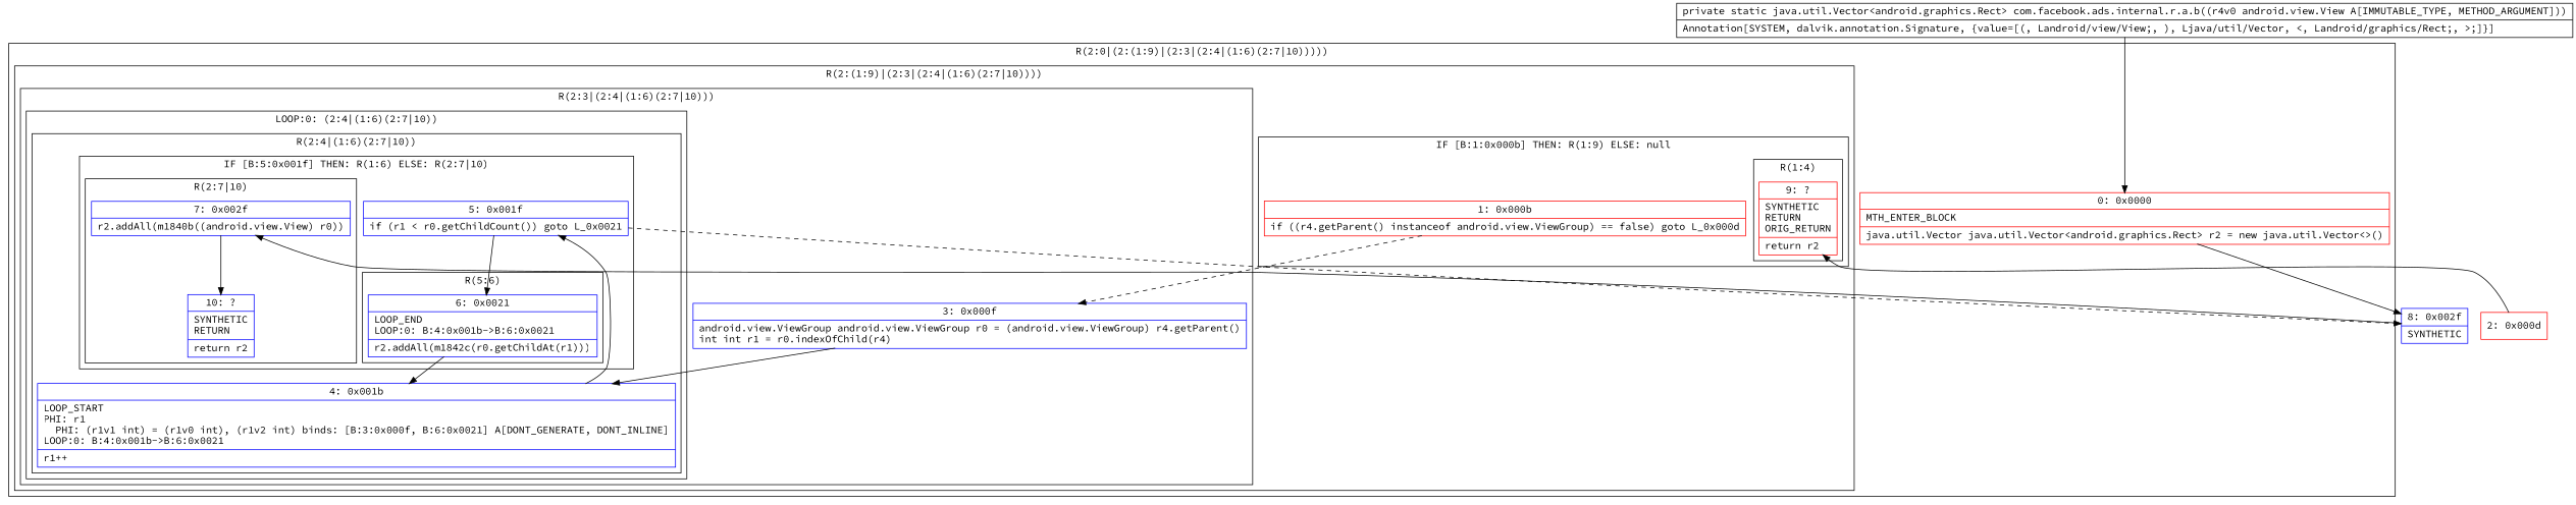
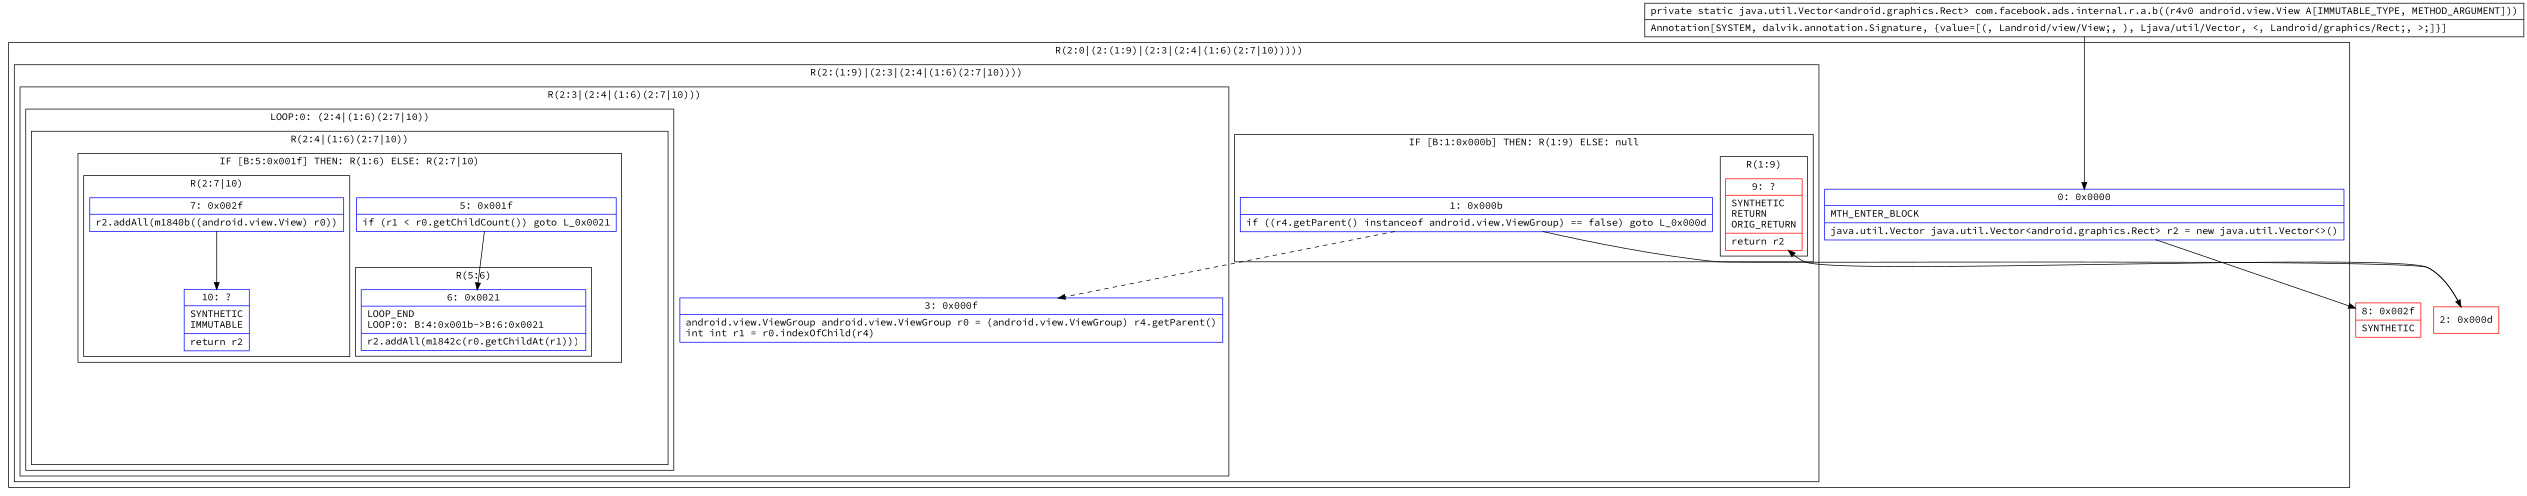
  digraph {
    fontname="Source Code Pro"
    node [color=blue fontname="Source Code Pro" shape=record]
    edge [fontname="Source Code Pro"]
    n1 [color=red label="{9\:\ ?|SYNTHETIC\lRETURN\lORIG_RETURN\l|return r2\l}"]
-   n2 [color=red label="{1\:\ 0x000b|if ((r4.getParent() instanceof android.view.ViewGroup) == false) goto L_0x000d\l}"]
+   n2 [label="{1\:\ 0x000b|if ((r4.getParent() instanceof android.view.ViewGroup) == false) goto L_0x000d\l}"]
    n3 [label="{6\:\ 0x0021|LOOP_END\lLOOP:0: B:4:0x001b\-\>B:6:0x0021\l|r2.addAll(m1842c(r0.getChildAt(r1)))\l}"]
    n4 [label="{7\:\ 0x002f|r2.addAll(m1840b((android.view.View) r0))\l}"]
-   n5 [label="{10\:\ ?|SYNTHETIC\lRETURN\l|return r2\l}"]
+   n5 [label="{10\:\ ?|SYNTHETIC\lIMMUTABLE\l|return r2\l}"]
    n6 [label="{5\:\ 0x001f|if (r1 \< r0.getChildCount()) goto L_0x0021\l}"]
-   n7 [label="{4\:\ 0x001b|LOOP_START\lPHI: r1 \l  PHI: (r1v1 int) = (r1v0 int), (r1v2 int) binds: [B:3:0x000f, B:6:0x0021] A[DONT_GENERATE, DONT_INLINE]\lLOOP:0: B:4:0x001b\-\>B:6:0x0021\l|r1++\l}"]
    n8 [label="{3\:\ 0x000f|android.view.ViewGroup android.view.ViewGroup r0 = (android.view.ViewGroup) r4.getParent()\lint int r1 = r0.indexOfChild(r4)\l}"]
-   n9 [color=red label="{0\:\ 0x0000|MTH_ENTER_BLOCK\l|java.util.Vector java.util.Vector\<android.graphics.Rect\> r2 = new java.util.Vector\<\>()\l}"]
+   n9 [label="{0\:\ 0x0000|MTH_ENTER_BLOCK\l|java.util.Vector java.util.Vector\<android.graphics.Rect\> r2 = new java.util.Vector\<\>()\l}"]
    n10 [color=red label="{2\:\ 0x000d}"]
-   n11 [label="{8\:\ 0x002f|SYNTHETIC\l}"]
+   n11 [color=red label="{8\:\ 0x002f|SYNTHETIC\l}"]
    n12 [label="{private static java.util.Vector\<android.graphics.Rect\> com.facebook.ads.internal.r.a.b((r4v0 android.view.View A[IMMUTABLE_TYPE, METHOD_ARGUMENT]))  | Annotation[SYSTEM, dalvik.annotation.Signature, \{value=[(, Landroid\/view\/View;, ), Ljava\/util\/Vector, \<, Landroid\/graphics\/Rect;, \>;]\}]\l}" color=""]
    subgraph cluster_1 {
      label="R(2:0|(2:(1:9)|(2:3|(2:4|(1:6)(2:7|10)))))"
      n9
      subgraph cluster_2 {
        label="R(2:(1:9)|(2:3|(2:4|(1:6)(2:7|10))))"
        subgraph cluster_3 {
          label="IF [B:1:0x000b] THEN: R(1:9) ELSE: null"
          n2
          subgraph cluster_4 {
-           label="R(1:4)"
+           label="R(1:9)"
            n1
          }
        }
        subgraph cluster_5 {
          label="R(2:3|(2:4|(1:6)(2:7|10)))"
          n8
          subgraph cluster_6 {
            label="LOOP:0: (2:4|(1:6)(2:7|10))"
            subgraph cluster_7 {
              label="R(2:4|(1:6)(2:7|10))"
-             n7
              subgraph cluster_8 {
                label="IF [B:5:0x001f] THEN: R(1:6) ELSE: R(2:7|10)"
                n6
                subgraph cluster_9 {
                  label="R(5:6)"
                  n3
                }
                subgraph cluster_10 {
                  label="R(2:7|10)"
                  n4
                  n5
                }
              }
            }
          }
        }
      }
    }
    n2 -> n8 [style=dashed]
-   n3 -> n7
+   n2 -> n10
    n4 -> n5
    n6 -> n3
-   n6 -> n11 [style=dashed]
-   n7 -> n6
-   n8 -> n7
    n9 -> n11
    n10 -> n1
-   n11 -> n4
    n12 -> n9
  }
